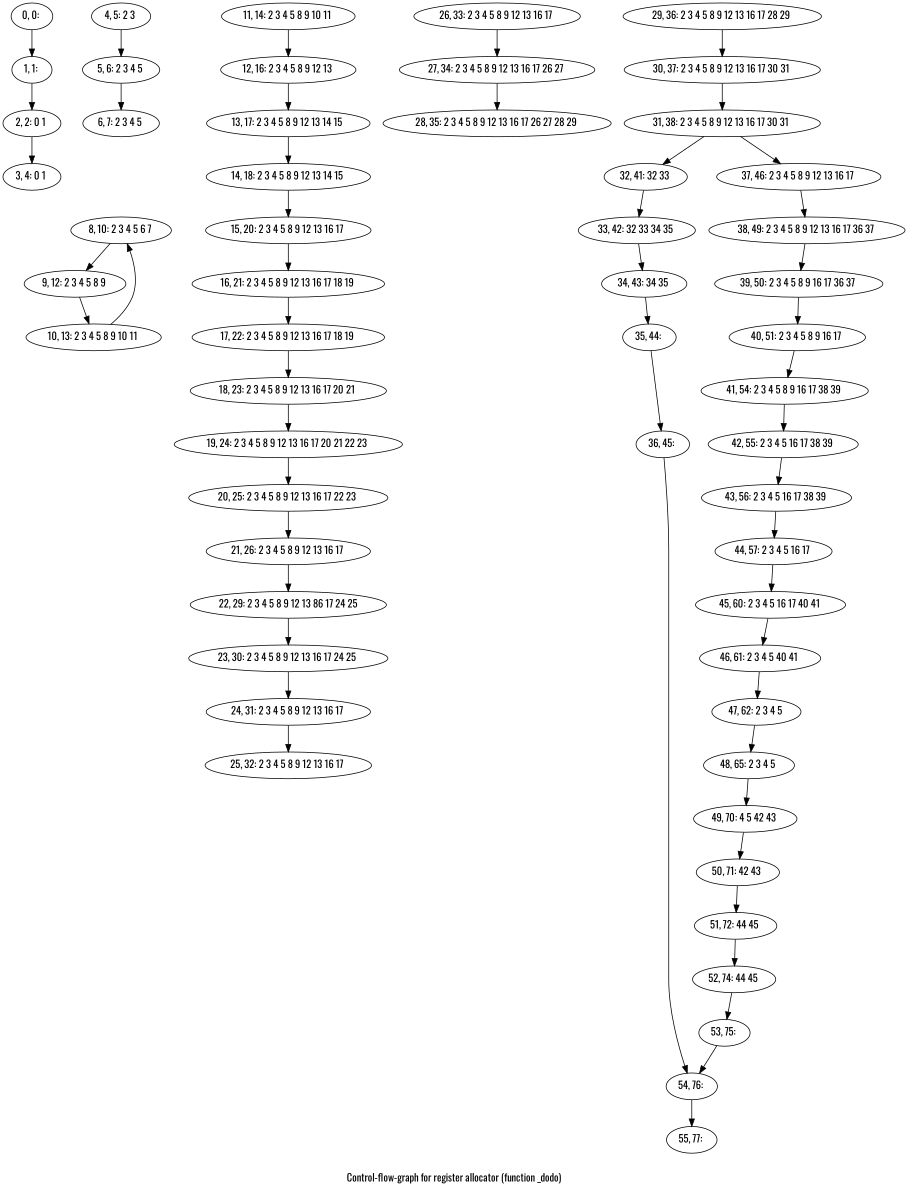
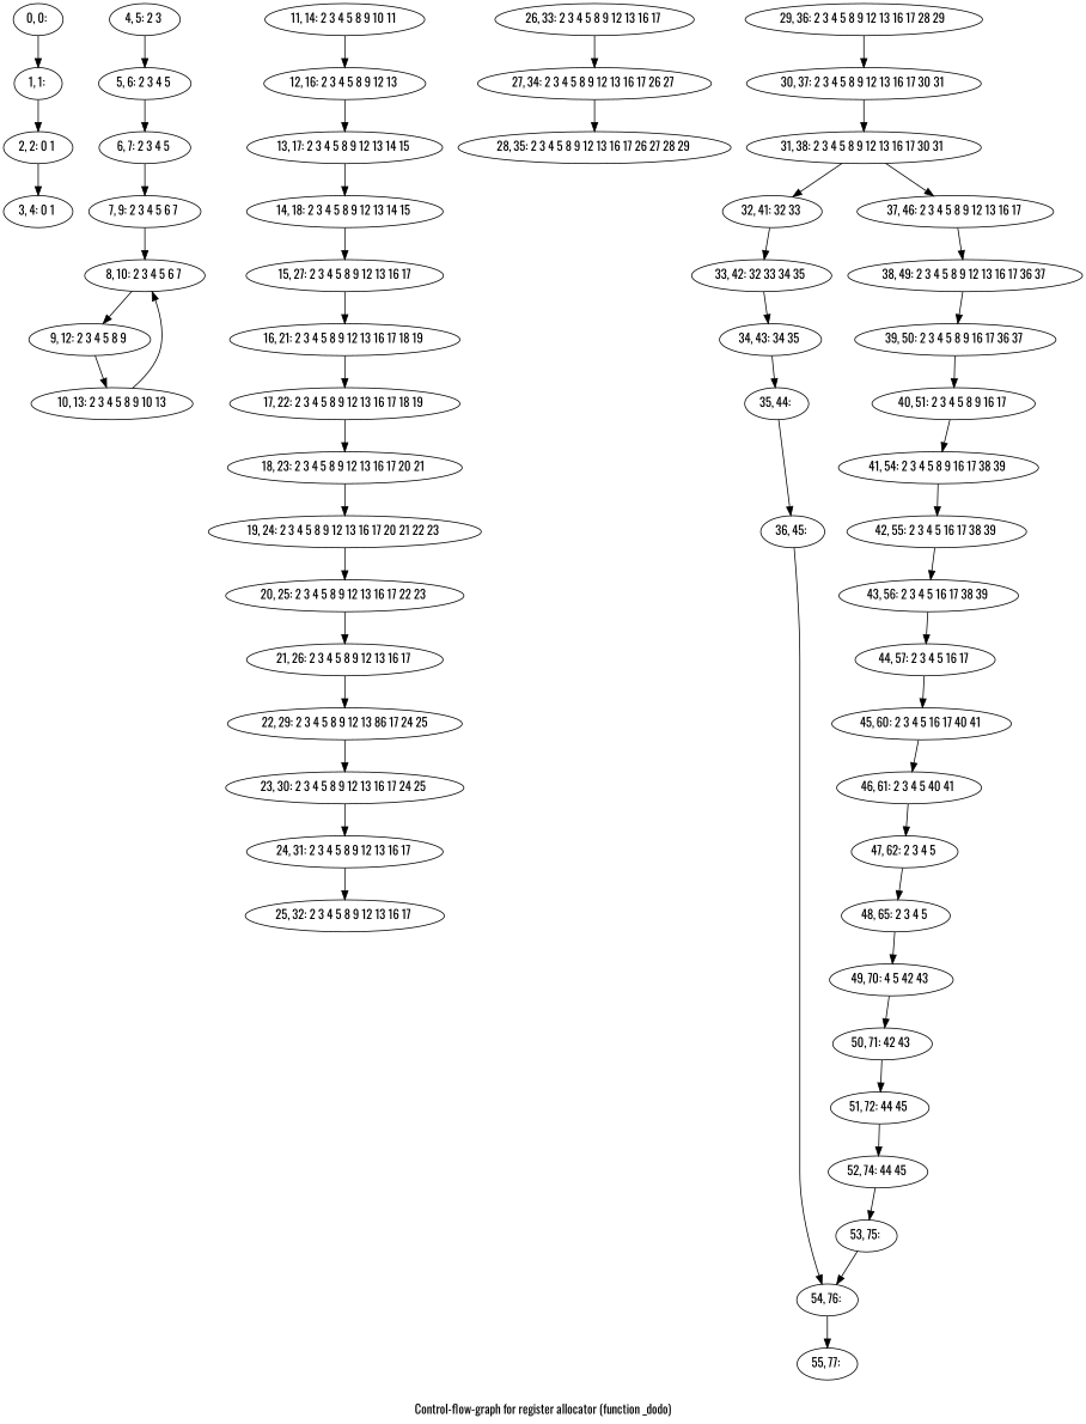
  digraph {
    fontname=Oswald
    label="Control-flow-graph for register allocator (function _dodo)"
    node [fontname=Oswald]
    edge [fontname=Oswald]
    n1 [label="0, 0: "]
    n2 [label="1, 1: "]
    n3 [label="2, 2: 0 1 "]
    n4 [label="3, 4: 0 1 "]
    n5 [label="4, 5: 2 3 "]
    n6 [label="5, 6: 2 3 4 5 "]
    n7 [label="6, 7: 2 3 4 5 "]
+   n8 [label="7, 9: 2 3 4 5 6 7 "]
    n9 [label="8, 10: 2 3 4 5 6 7 "]
    n10 [label="9, 12: 2 3 4 5 8 9 "]
-   n11 [label="10, 13: 2 3 4 5 8 9 10 11 "]
+   n11 [label="10, 13: 2 3 4 5 8 9 10 13"]
    n12 [label="11, 14: 2 3 4 5 8 9 10 11 "]
    n13 [label="12, 16: 2 3 4 5 8 9 12 13 "]
    n14 [label="13, 17: 2 3 4 5 8 9 12 13 14 15 "]
    n15 [label="14, 18: 2 3 4 5 8 9 12 13 14 15 "]
-   n16 [label="15, 20: 2 3 4 5 8 9 12 13 16 17 "]
+   n16 [label="15, 27: 2 3 4 5 8 9 12 13 16 17"]
    n17 [label="16, 21: 2 3 4 5 8 9 12 13 16 17 18 19 "]
    n18 [label="17, 22: 2 3 4 5 8 9 12 13 16 17 18 19 "]
    n19 [label="18, 23: 2 3 4 5 8 9 12 13 16 17 20 21 "]
    n20 [label="19, 24: 2 3 4 5 8 9 12 13 16 17 20 21 22 23 "]
    n21 [label="20, 25: 2 3 4 5 8 9 12 13 16 17 22 23 "]
    n22 [label="21, 26: 2 3 4 5 8 9 12 13 16 17 "]
    n23 [label="22, 29: 2 3 4 5 8 9 12 13 86 17 24 25"]
    n24 [label="23, 30: 2 3 4 5 8 9 12 13 16 17 24 25 "]
    n25 [label="24, 31: 2 3 4 5 8 9 12 13 16 17 "]
    n26 [label="25, 32: 2 3 4 5 8 9 12 13 16 17 "]
    n27 [label="26, 33: 2 3 4 5 8 9 12 13 16 17 "]
    n28 [label="27, 34: 2 3 4 5 8 9 12 13 16 17 26 27 "]
    n29 [label="28, 35: 2 3 4 5 8 9 12 13 16 17 26 27 28 29 "]
    n30 [label="29, 36: 2 3 4 5 8 9 12 13 16 17 28 29 "]
    n31 [label="30, 37: 2 3 4 5 8 9 12 13 16 17 30 31 "]
    n32 [label="31, 38: 2 3 4 5 8 9 12 13 16 17 30 31 "]
    n33 [label="32, 41: 32 33 "]
    n34 [label="37, 46: 2 3 4 5 8 9 12 13 16 17 "]
    n35 [label="33, 42: 32 33 34 35 "]
    n36 [label="38, 49: 2 3 4 5 8 9 12 13 16 17 36 37 "]
    n37 [label="34, 43: 34 35 "]
    n38 [label="35, 44: "]
    n39 [label="36, 45: "]
    n40 [label="54, 76: "]
    n41 [label="55, 77: "]
    n42 [label="39, 50: 2 3 4 5 8 9 16 17 36 37 "]
    n43 [label="40, 51: 2 3 4 5 8 9 16 17 "]
    n44 [label="41, 54: 2 3 4 5 8 9 16 17 38 39 "]
    n45 [label="42, 55: 2 3 4 5 16 17 38 39 "]
    n46 [label="43, 56: 2 3 4 5 16 17 38 39 "]
    n47 [label="44, 57: 2 3 4 5 16 17 "]
    n48 [label="45, 60: 2 3 4 5 16 17 40 41 "]
    n49 [label="46, 61: 2 3 4 5 40 41 "]
    n50 [label="47, 62: 2 3 4 5 "]
    n51 [label="48, 65: 2 3 4 5 "]
    n52 [label="49, 70: 4 5 42 43 "]
    n53 [label="50, 71: 42 43 "]
    n54 [label="51, 72: 44 45 "]
    n55 [label="52, 74: 44 45 "]
    n56 [label="53, 75: "]
    n1 -> n2
    n2 -> n3
    n3 -> n4
    n5 -> n6
    n6 -> n7
+   n7 -> n8
+   n8 -> n9
    n9 -> n10
    n10 -> n11
    n11 -> n9
    n12 -> n13
    n13 -> n14
    n14 -> n15
    n15 -> n16
    n16 -> n17
    n17 -> n18
    n18 -> n19
    n19 -> n20
    n20 -> n21
    n21 -> n22
    n22 -> n23
    n23 -> n24
    n24 -> n25
    n25 -> n26
    n27 -> n28
    n28 -> n29
    n30 -> n31
    n31 -> n32
    n32 -> n33
    n32 -> n34
    n33 -> n35
    n34 -> n36
    n35 -> n37
    n36 -> n42
    n37 -> n38
    n38 -> n39
    n39 -> n40
    n40 -> n41
    n42 -> n43
    n43 -> n44
    n44 -> n45
    n45 -> n46
    n46 -> n47
    n47 -> n48
    n48 -> n49
    n49 -> n50
    n50 -> n51
    n51 -> n52
    n52 -> n53
    n53 -> n54
    n54 -> n55
    n55 -> n56
    n56 -> n40
  }
